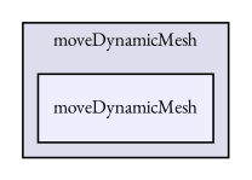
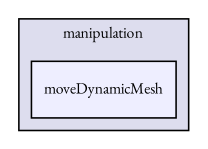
  digraph {
    compound=true
    fontname="EB Garamond"
    n1 [fillcolor="#eeeeff" fontname="EB Garamond" fontsize=10 label=moveDynamicMesh pencolor=black shape=box style=filled]
    subgraph cluster_1 {
      bgcolor="#ddddee"
      fontsize=10
-     label=moveDynamicMesh
+     label=manipulation
      pencolor=black
      n1
    }
  }
